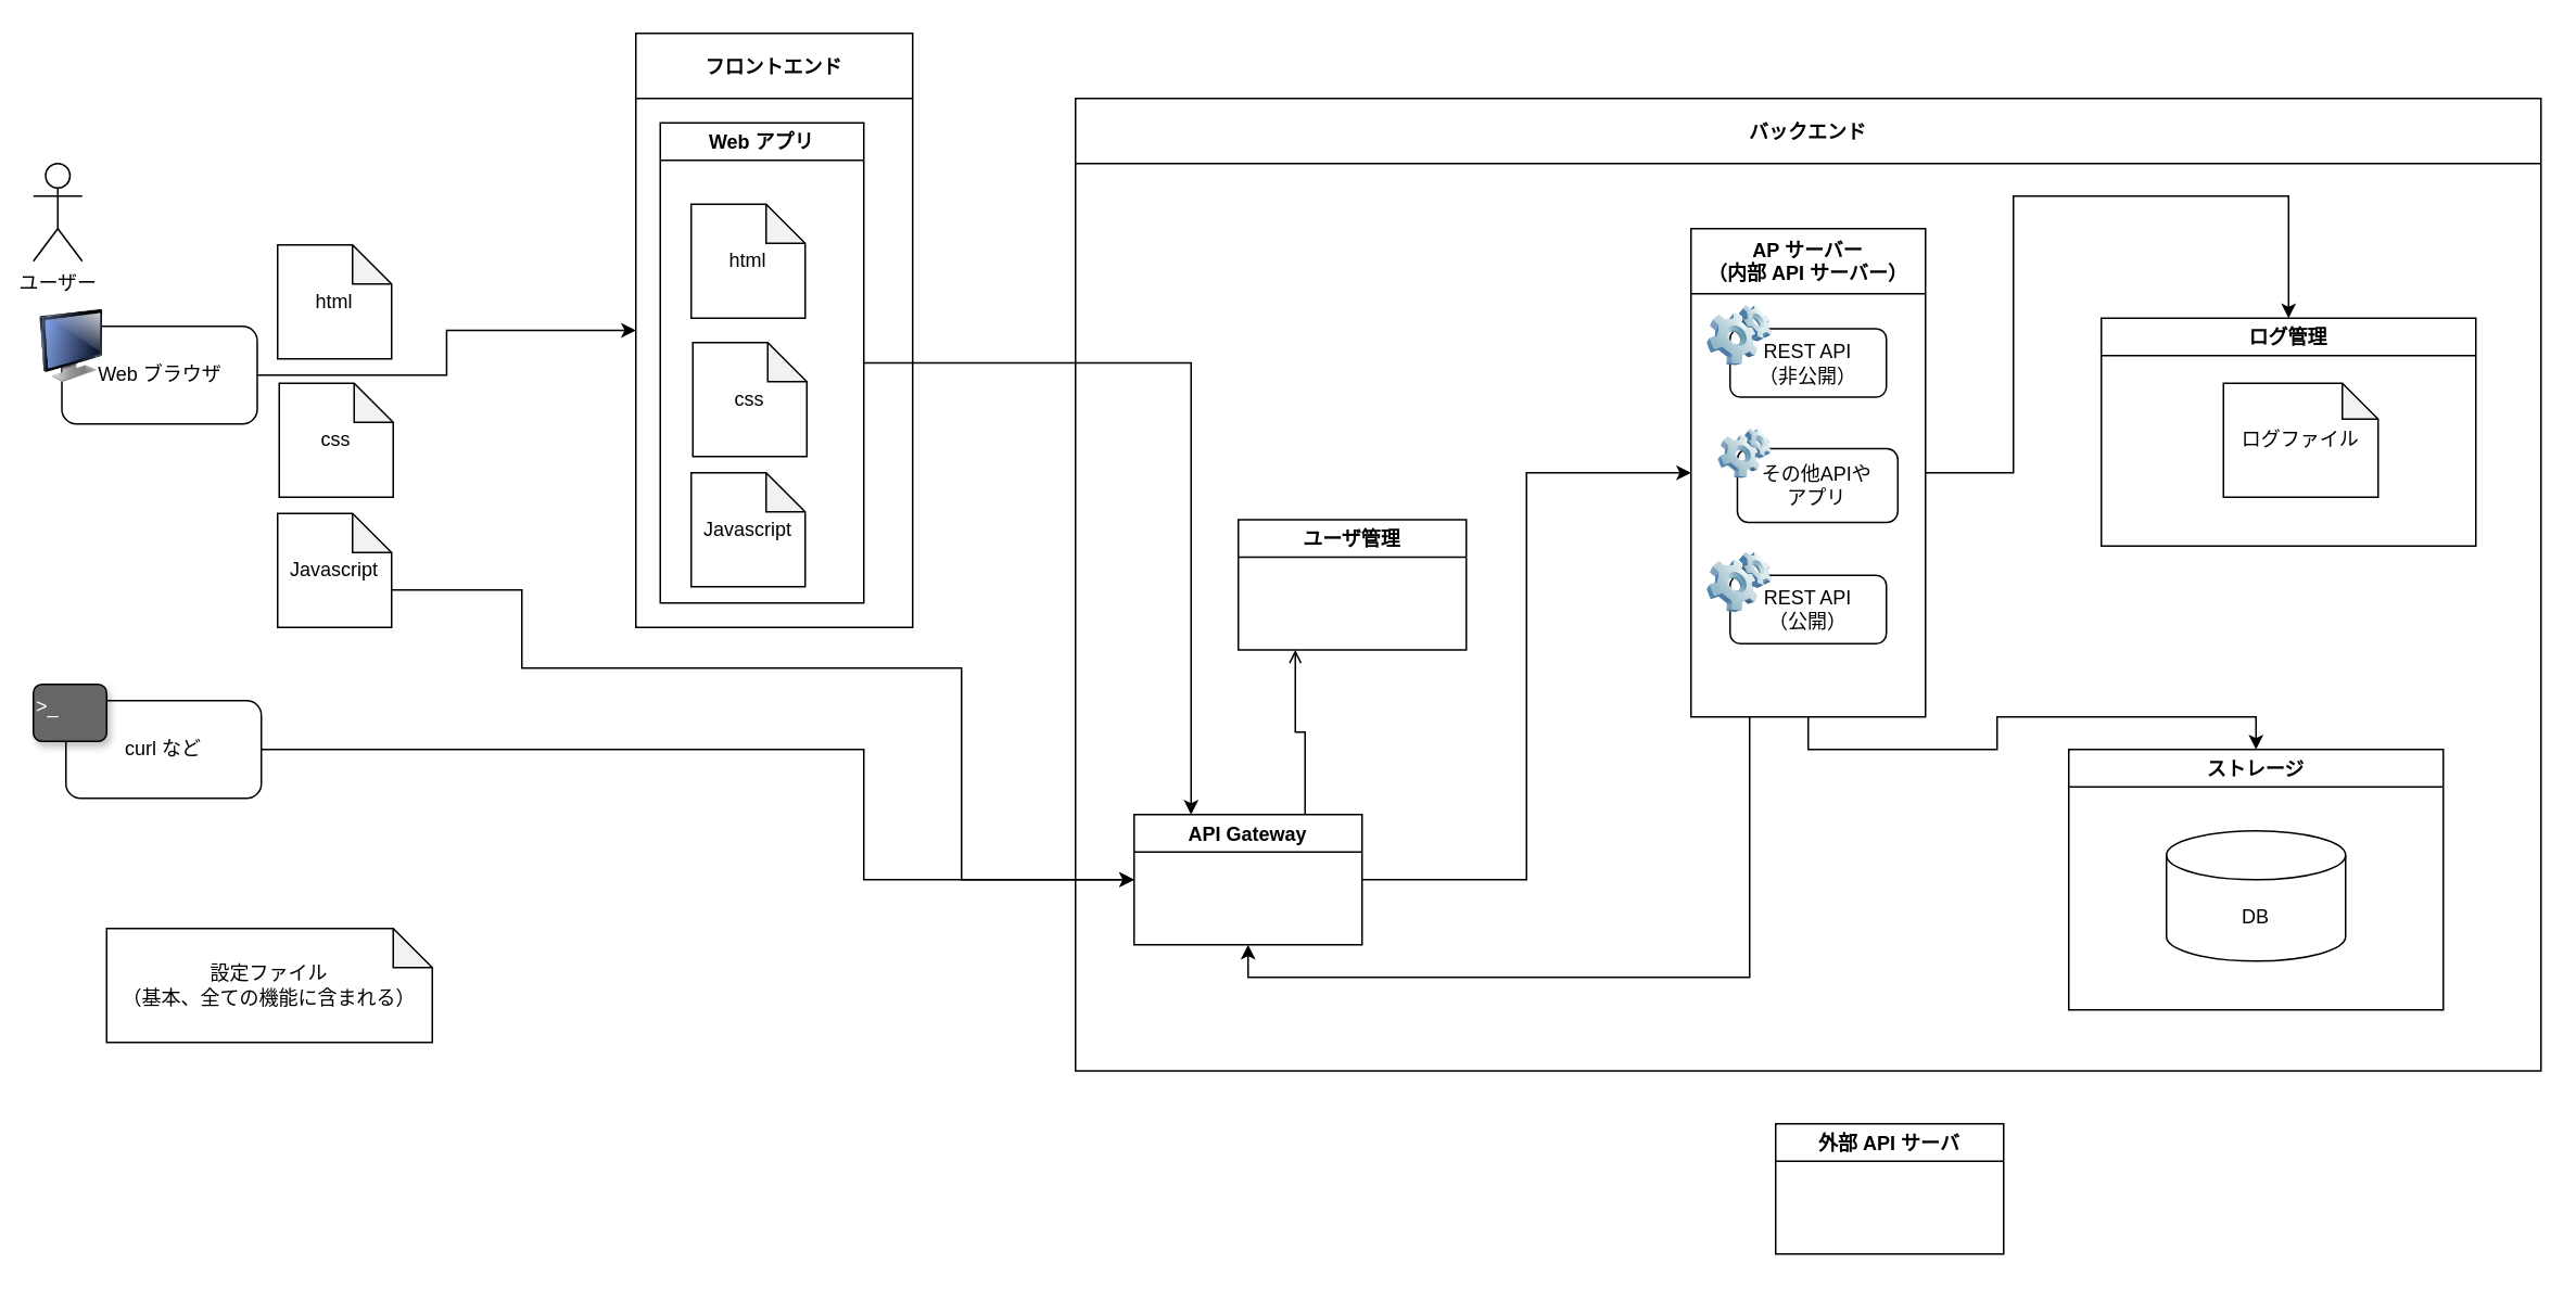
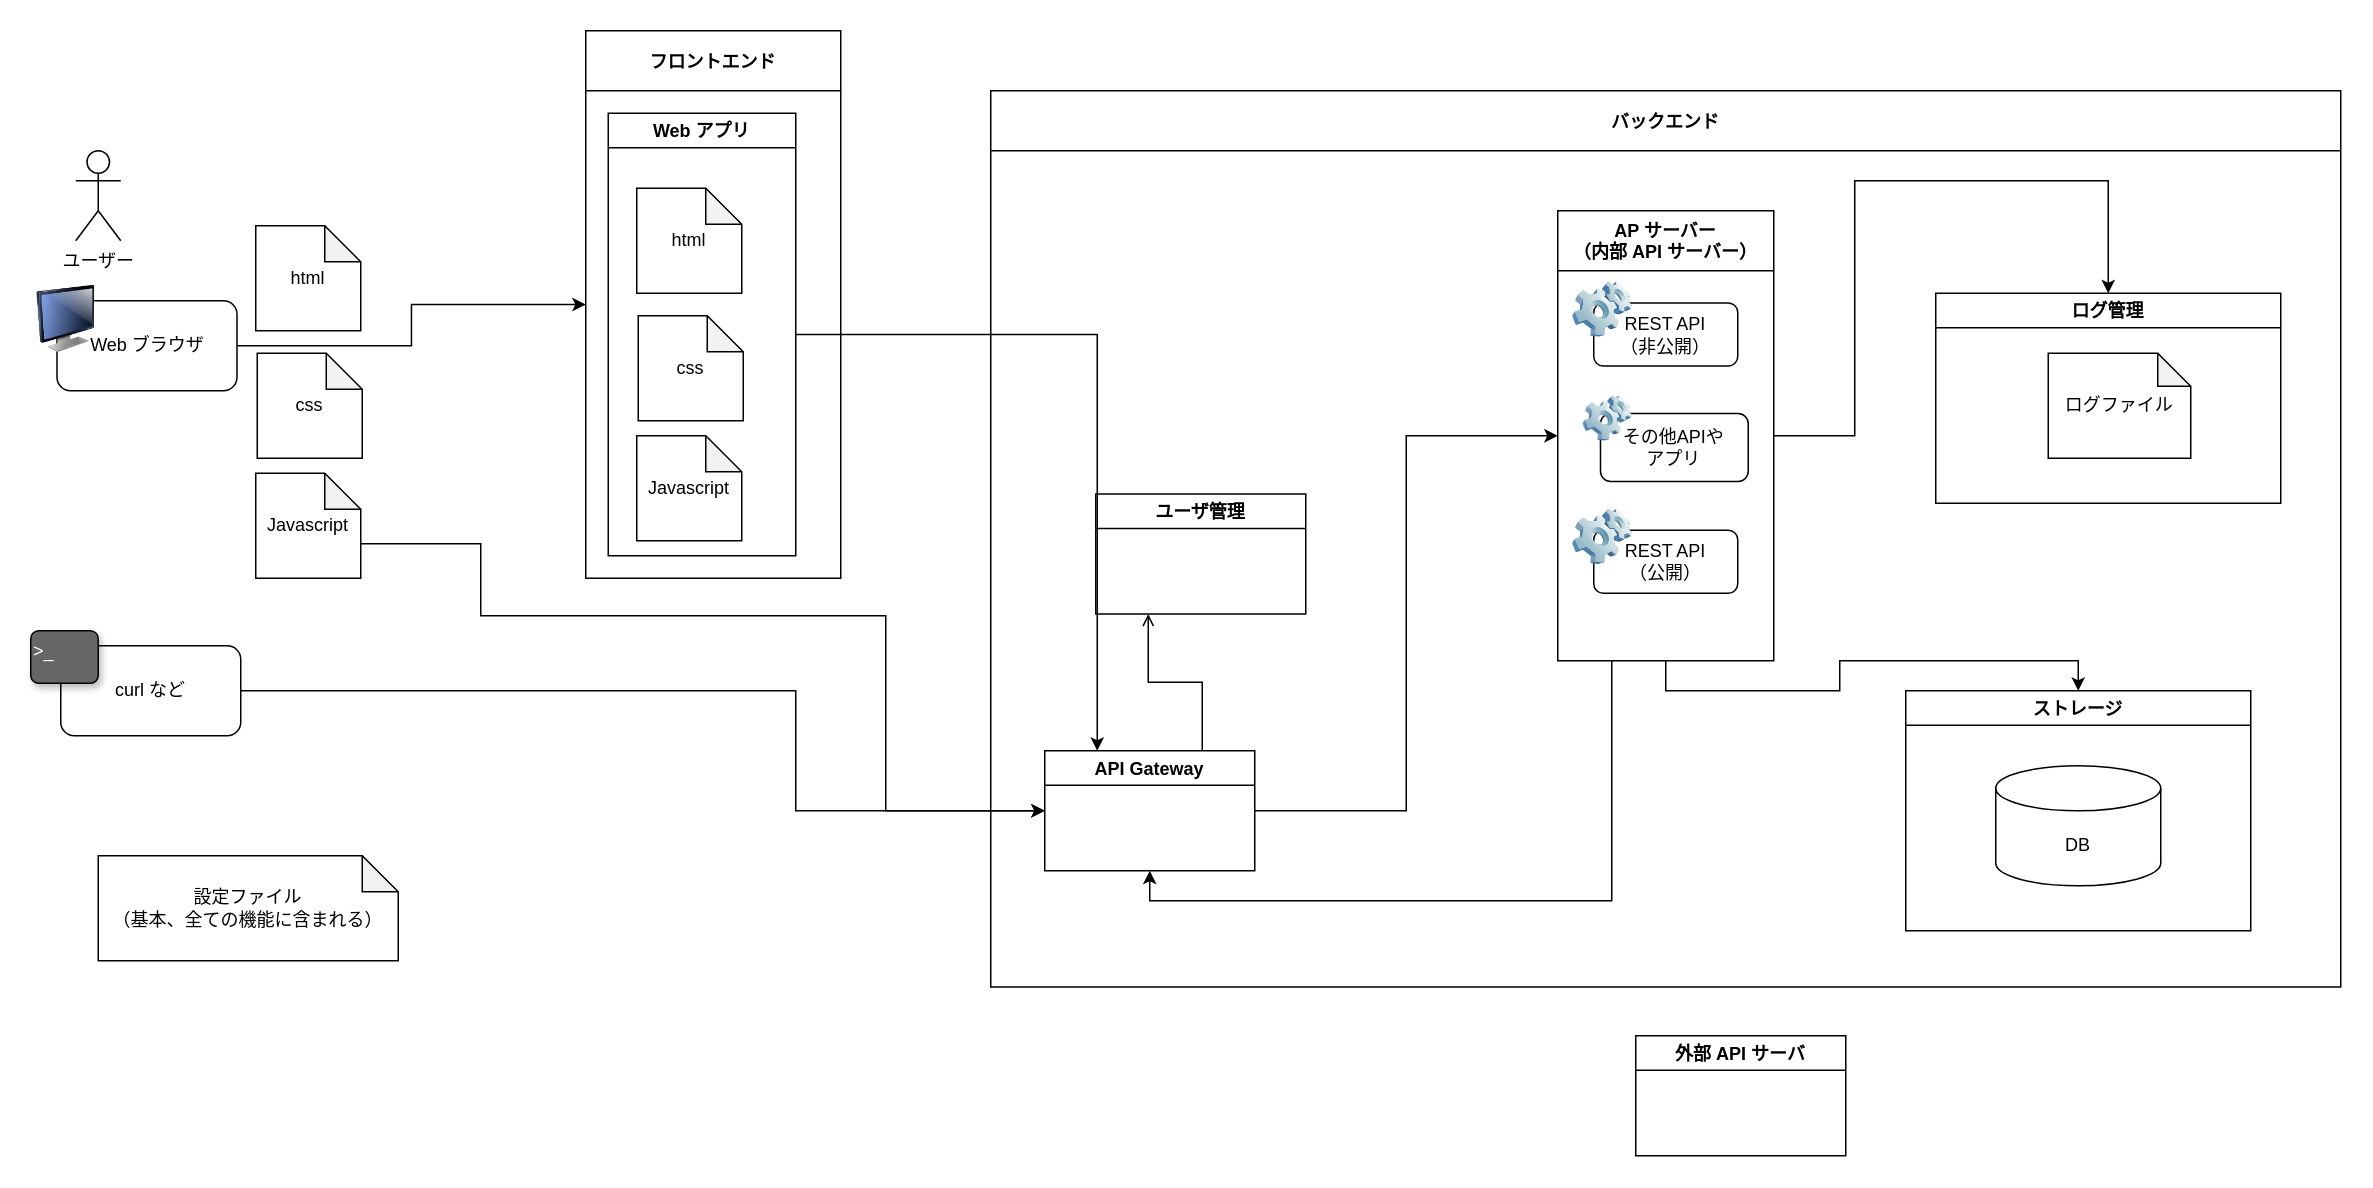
  <mxCell id="0" />
  <mxCell id="1" parent="0" />
  <mxCell id="2" value="" style="group" parent="1" vertex="1" connectable="0"><mxGeometry x="20" y="190" width="137.5" height="70" as="geometry" /></mxCell>
  <mxCell id="3" value="Web ブラウザ" style="rounded=1;whiteSpace=wrap;html=1;align=center;" parent="2" vertex="1"><mxGeometry x="17.5" y="10" width="120" height="60" as="geometry" /></mxCell>
  <mxCell id="4" value="" style="image;html=1;image=img/lib/clip_art/computers/Monitor_128x128.png;sketch=0;fillColor=#FFFFFF;gradientDirection=south;" parent="2" vertex="1"><mxGeometry width="47.5" height="45" as="geometry" /></mxCell>
  <mxCell id="5" style="edgeStyle=orthogonalEdgeStyle;rounded=0;orthogonalLoop=1;jettySize=auto;html=1;exitX=1;exitY=0.5;exitDx=0;exitDy=0;entryX=0;entryY=0.5;entryDx=0;entryDy=0;" parent="1" source="3" target="13" edge="1"><mxGeometry relative="1" as="geometry" /></mxCell>
  <mxCell id="6" value="設定ファイル&lt;br&gt;（基本、全ての機能に含まれる）" style="shape=note;whiteSpace=wrap;html=1;backgroundOutline=1;darkOpacity=0.05;size=24;" parent="1" vertex="1"><mxGeometry x="65" y="570" width="200" height="70" as="geometry" /></mxCell>
- <mxCell id="7" value="ユーザー" style="shape=umlActor;verticalLabelPosition=bottom;verticalAlign=top;html=1;outlineConnect=0;" parent="1" vertex="1"><mxGeometry x="20" y="100" width="30" height="60" as="geometry" /></mxCell>
+ <mxCell id="7" value="ユーザー" style="shape=umlActor;verticalLabelPosition=bottom;verticalAlign=top;html=1;outlineConnect=0;" parent="1" vertex="1"><mxGeometry x="50" y="100" width="30" height="60" as="geometry" /></mxCell>
  <mxCell id="8" value="" style="group" parent="1" vertex="1" connectable="0"><mxGeometry x="20" y="420" width="140" height="70" as="geometry" /></mxCell>
  <mxCell id="9" value="curl など" style="rounded=1;whiteSpace=wrap;html=1;sketch=0;gradientDirection=south;fillColor=#FFFFFF;" parent="8" vertex="1"><mxGeometry x="20" y="10" width="120" height="60" as="geometry" /></mxCell>
  <mxCell id="10" value="&amp;gt;_" style="text;html=1;align=left;verticalAlign=top;whiteSpace=wrap;rounded=1;shadow=1;glass=0;sketch=0;strokeColor=#000000;fontColor=#FFFFFF;fillColor=#666666;" parent="8" vertex="1"><mxGeometry width="45" height="35" as="geometry" /></mxCell>
  <mxCell id="11" style="edgeStyle=orthogonalEdgeStyle;rounded=0;orthogonalLoop=1;jettySize=auto;html=1;exitX=1;exitY=0.5;exitDx=0;exitDy=0;entryX=0;entryY=0.5;entryDx=0;entryDy=0;" parent="1" source="9" target="39" edge="1"><mxGeometry relative="1" as="geometry"><Array as="points"><mxPoint x="530" y="460" /><mxPoint x="530" y="540" /></Array></mxGeometry></mxCell>
  <mxCell id="12" style="edgeStyle=orthogonalEdgeStyle;rounded=0;orthogonalLoop=1;jettySize=auto;html=1;exitX=0;exitY=0;exitDx=70;exitDy=47;entryX=0;entryY=0.5;entryDx=0;entryDy=0;exitPerimeter=0;" parent="1" source="42" target="39" edge="1"><mxGeometry relative="1" as="geometry"><Array as="points"><mxPoint x="320" y="362" /><mxPoint x="320" y="410" /><mxPoint x="590" y="410" /><mxPoint x="590" y="540" /></Array></mxGeometry></mxCell>
  <mxCell id="13" value="フロントエンド" style="swimlane;align=center;startSize=40;" parent="1" vertex="1"><mxGeometry x="390" y="20" width="170" height="365" as="geometry" /></mxCell>
  <mxCell id="14" value="Web アプリ" style="swimlane;align=center;" parent="13" vertex="1"><mxGeometry x="15" y="55" width="125" height="295" as="geometry" /></mxCell>
  <mxCell id="15" value="html" style="shape=note;whiteSpace=wrap;html=1;backgroundOutline=1;darkOpacity=0.05;size=24;" parent="14" vertex="1"><mxGeometry x="19" y="50" width="70" height="70" as="geometry" /></mxCell>
  <mxCell id="16" value="css" style="shape=note;whiteSpace=wrap;html=1;backgroundOutline=1;darkOpacity=0.05;size=24;" parent="14" vertex="1"><mxGeometry x="20" y="135" width="70" height="70" as="geometry" /></mxCell>
  <mxCell id="17" value="Javascript" style="shape=note;whiteSpace=wrap;html=1;backgroundOutline=1;darkOpacity=0.05;size=24;" parent="14" vertex="1"><mxGeometry x="19" y="215" width="70" height="70" as="geometry" /></mxCell>
  <mxCell id="18" value="バックエンド" style="swimlane;align=center;startSize=40;" parent="1" vertex="1"><mxGeometry x="660" y="60" width="900" height="597.5" as="geometry" /></mxCell>
  <mxCell id="19" style="edgeStyle=orthogonalEdgeStyle;rounded=0;orthogonalLoop=1;jettySize=auto;html=1;exitX=0.25;exitY=1;exitDx=0;exitDy=0;entryX=0.5;entryY=1;entryDx=0;entryDy=0;" edge="1" parent="18" source="20" target="39"><mxGeometry relative="1" as="geometry" /></mxCell>
  <mxCell id="20" value="AP サーバー&#10;（内部 API サーバー）" style="swimlane;align=center;startSize=40;" parent="18" vertex="1"><mxGeometry x="378" y="80" width="144" height="300" as="geometry" /></mxCell>
  <mxCell id="21" value="" style="group" parent="20" vertex="1" connectable="0"><mxGeometry x="10" y="195" width="134" height="78" as="geometry" /></mxCell>
  <mxCell id="22" value="REST API&lt;br&gt;（公開）" style="rounded=1;whiteSpace=wrap;html=1;align=center;" parent="21" vertex="1"><mxGeometry x="14" y="18" width="96" height="42" as="geometry" /></mxCell>
  <mxCell id="23" value="" style="image;html=1;image=img/lib/clip_art/computers/Software_128x128.png;sketch=0;fillColor=#FFFFFF;gradientDirection=south;" parent="21" vertex="1"><mxGeometry width="40" height="45" as="geometry" /></mxCell>
  <mxCell id="24" value="" style="group" parent="20" vertex="1" connectable="0"><mxGeometry x="10" y="43.5" width="134" height="78" as="geometry" /></mxCell>
  <mxCell id="25" value="REST API&lt;br&gt;（非公開）" style="rounded=1;whiteSpace=wrap;html=1;align=center;" parent="24" vertex="1"><mxGeometry x="14" y="18" width="96" height="42" as="geometry" /></mxCell>
  <mxCell id="26" value="" style="image;html=1;image=img/lib/clip_art/computers/Software_128x128.png;sketch=0;fillColor=#FFFFFF;gradientDirection=south;" parent="24" vertex="1"><mxGeometry width="40" height="45" as="geometry" /></mxCell>
  <mxCell id="27" value="" style="group" parent="20" vertex="1" connectable="0"><mxGeometry x="17" y="121.5" width="110" height="59" as="geometry" /></mxCell>
  <mxCell id="28" value="その他APIや&lt;br&gt;アプリ" style="rounded=1;whiteSpace=wrap;html=1;align=center;" parent="27" vertex="1"><mxGeometry x="11.493" y="13.615" width="98.507" height="45.385" as="geometry" /></mxCell>
  <mxCell id="29" value="" style="image;html=1;image=img/lib/clip_art/computers/Software_128x128.png;sketch=0;fillColor=#FFFFFF;gradientDirection=south;" parent="27" vertex="1"><mxGeometry width="32.836" height="34.038" as="geometry" /></mxCell>
  <mxCell id="30" value="ストレージ" style="swimlane;align=center;" parent="18" vertex="1"><mxGeometry x="610" y="400" width="230" height="160" as="geometry" /></mxCell>
  <mxCell id="31" value="DB" style="shape=cylinder3;whiteSpace=wrap;html=1;boundedLbl=1;backgroundOutline=1;size=15;" parent="30" vertex="1"><mxGeometry x="60" y="50" width="110" height="80" as="geometry" /></mxCell>
  <mxCell id="32" style="edgeStyle=orthogonalEdgeStyle;rounded=0;orthogonalLoop=1;jettySize=auto;html=1;exitX=0.5;exitY=1;exitDx=0;exitDy=0;entryX=0.5;entryY=0;entryDx=0;entryDy=0;" parent="18" source="20" target="30" edge="1"><mxGeometry relative="1" as="geometry" /></mxCell>
  <mxCell id="33" value="ログ管理" style="swimlane;align=center;" parent="18" vertex="1"><mxGeometry x="630" y="135" width="230" height="140" as="geometry" /></mxCell>
  <mxCell id="34" value="ログファイル" style="shape=note;whiteSpace=wrap;html=1;backgroundOutline=1;darkOpacity=0.05;size=22;" parent="33" vertex="1"><mxGeometry x="75" y="40" width="95" height="70" as="geometry" /></mxCell>
  <mxCell id="35" style="edgeStyle=orthogonalEdgeStyle;rounded=0;orthogonalLoop=1;jettySize=auto;html=1;exitX=1;exitY=0.5;exitDx=0;exitDy=0;entryX=0.5;entryY=0;entryDx=0;entryDy=0;" parent="18" source="20" target="33" edge="1"><mxGeometry relative="1" as="geometry" /></mxCell>
- <mxCell id="36" value="ユーザ管理" style="swimlane;align=center;" parent="18" vertex="1"><mxGeometry x="100" y="258.75" width="140" height="80" as="geometry" /></mxCell>
+ <mxCell id="36" value="ユーザ管理" style="swimlane;align=center;" parent="18" vertex="1"><mxGeometry x="70" y="268.75" width="140" height="80" as="geometry" /></mxCell>
  <mxCell id="37" style="edgeStyle=orthogonalEdgeStyle;rounded=0;orthogonalLoop=1;jettySize=auto;html=1;exitX=0.75;exitY=0;exitDx=0;exitDy=0;entryX=0.25;entryY=1;entryDx=0;entryDy=0;endArrow=open;" parent="18" source="39" target="36" edge="1"><mxGeometry relative="1" as="geometry" /></mxCell>
  <mxCell id="38" style="edgeStyle=orthogonalEdgeStyle;rounded=0;orthogonalLoop=1;jettySize=auto;html=1;exitX=1;exitY=0.5;exitDx=0;exitDy=0;entryX=0;entryY=0.5;entryDx=0;entryDy=0;" parent="18" source="39" target="20" edge="1"><mxGeometry relative="1" as="geometry" /></mxCell>
  <mxCell id="39" value="API Gateway" style="swimlane;align=center;" parent="18" vertex="1"><mxGeometry x="36" y="440" width="140" height="80" as="geometry" /></mxCell>
  <mxCell id="40" value="html" style="shape=note;whiteSpace=wrap;html=1;backgroundOutline=1;darkOpacity=0.05;size=24;" parent="1" vertex="1"><mxGeometry x="170" y="150" width="70" height="70" as="geometry" /></mxCell>
  <mxCell id="41" value="css" style="shape=note;whiteSpace=wrap;html=1;backgroundOutline=1;darkOpacity=0.05;size=24;" parent="1" vertex="1"><mxGeometry x="171" y="235" width="70" height="70" as="geometry" /></mxCell>
  <mxCell id="42" value="Javascript" style="shape=note;whiteSpace=wrap;html=1;backgroundOutline=1;darkOpacity=0.05;size=24;" parent="1" vertex="1"><mxGeometry x="170" y="315" width="70" height="70" as="geometry" /></mxCell>
  <mxCell id="43" style="edgeStyle=orthogonalEdgeStyle;rounded=0;orthogonalLoop=1;jettySize=auto;html=1;exitX=1;exitY=0.5;exitDx=0;exitDy=0;entryX=0.25;entryY=0;entryDx=0;entryDy=0;" parent="1" source="14" target="39" edge="1"><mxGeometry relative="1" as="geometry" /></mxCell>
  <mxCell id="44" value="外部 API サーバ" style="swimlane;align=center;" vertex="1" parent="1"><mxGeometry x="1090" y="690" width="140" height="80" as="geometry" /></mxCell>
